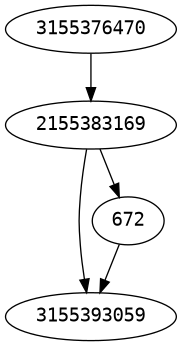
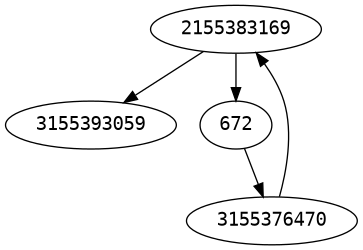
  strict digraph {
    fontname="DejaVu Sans Mono"
    node [fontname="DejaVu Sans Mono"]
    edge [fontname="DejaVu Sans Mono"]
    n1 [label=3155393059]
    672
    n3 [label=2155383169]
    3155376470
-   672 -> n1
+   672 -> 3155376470
    n3 -> n1
    n3 -> 672
    3155376470 -> n3
  }
